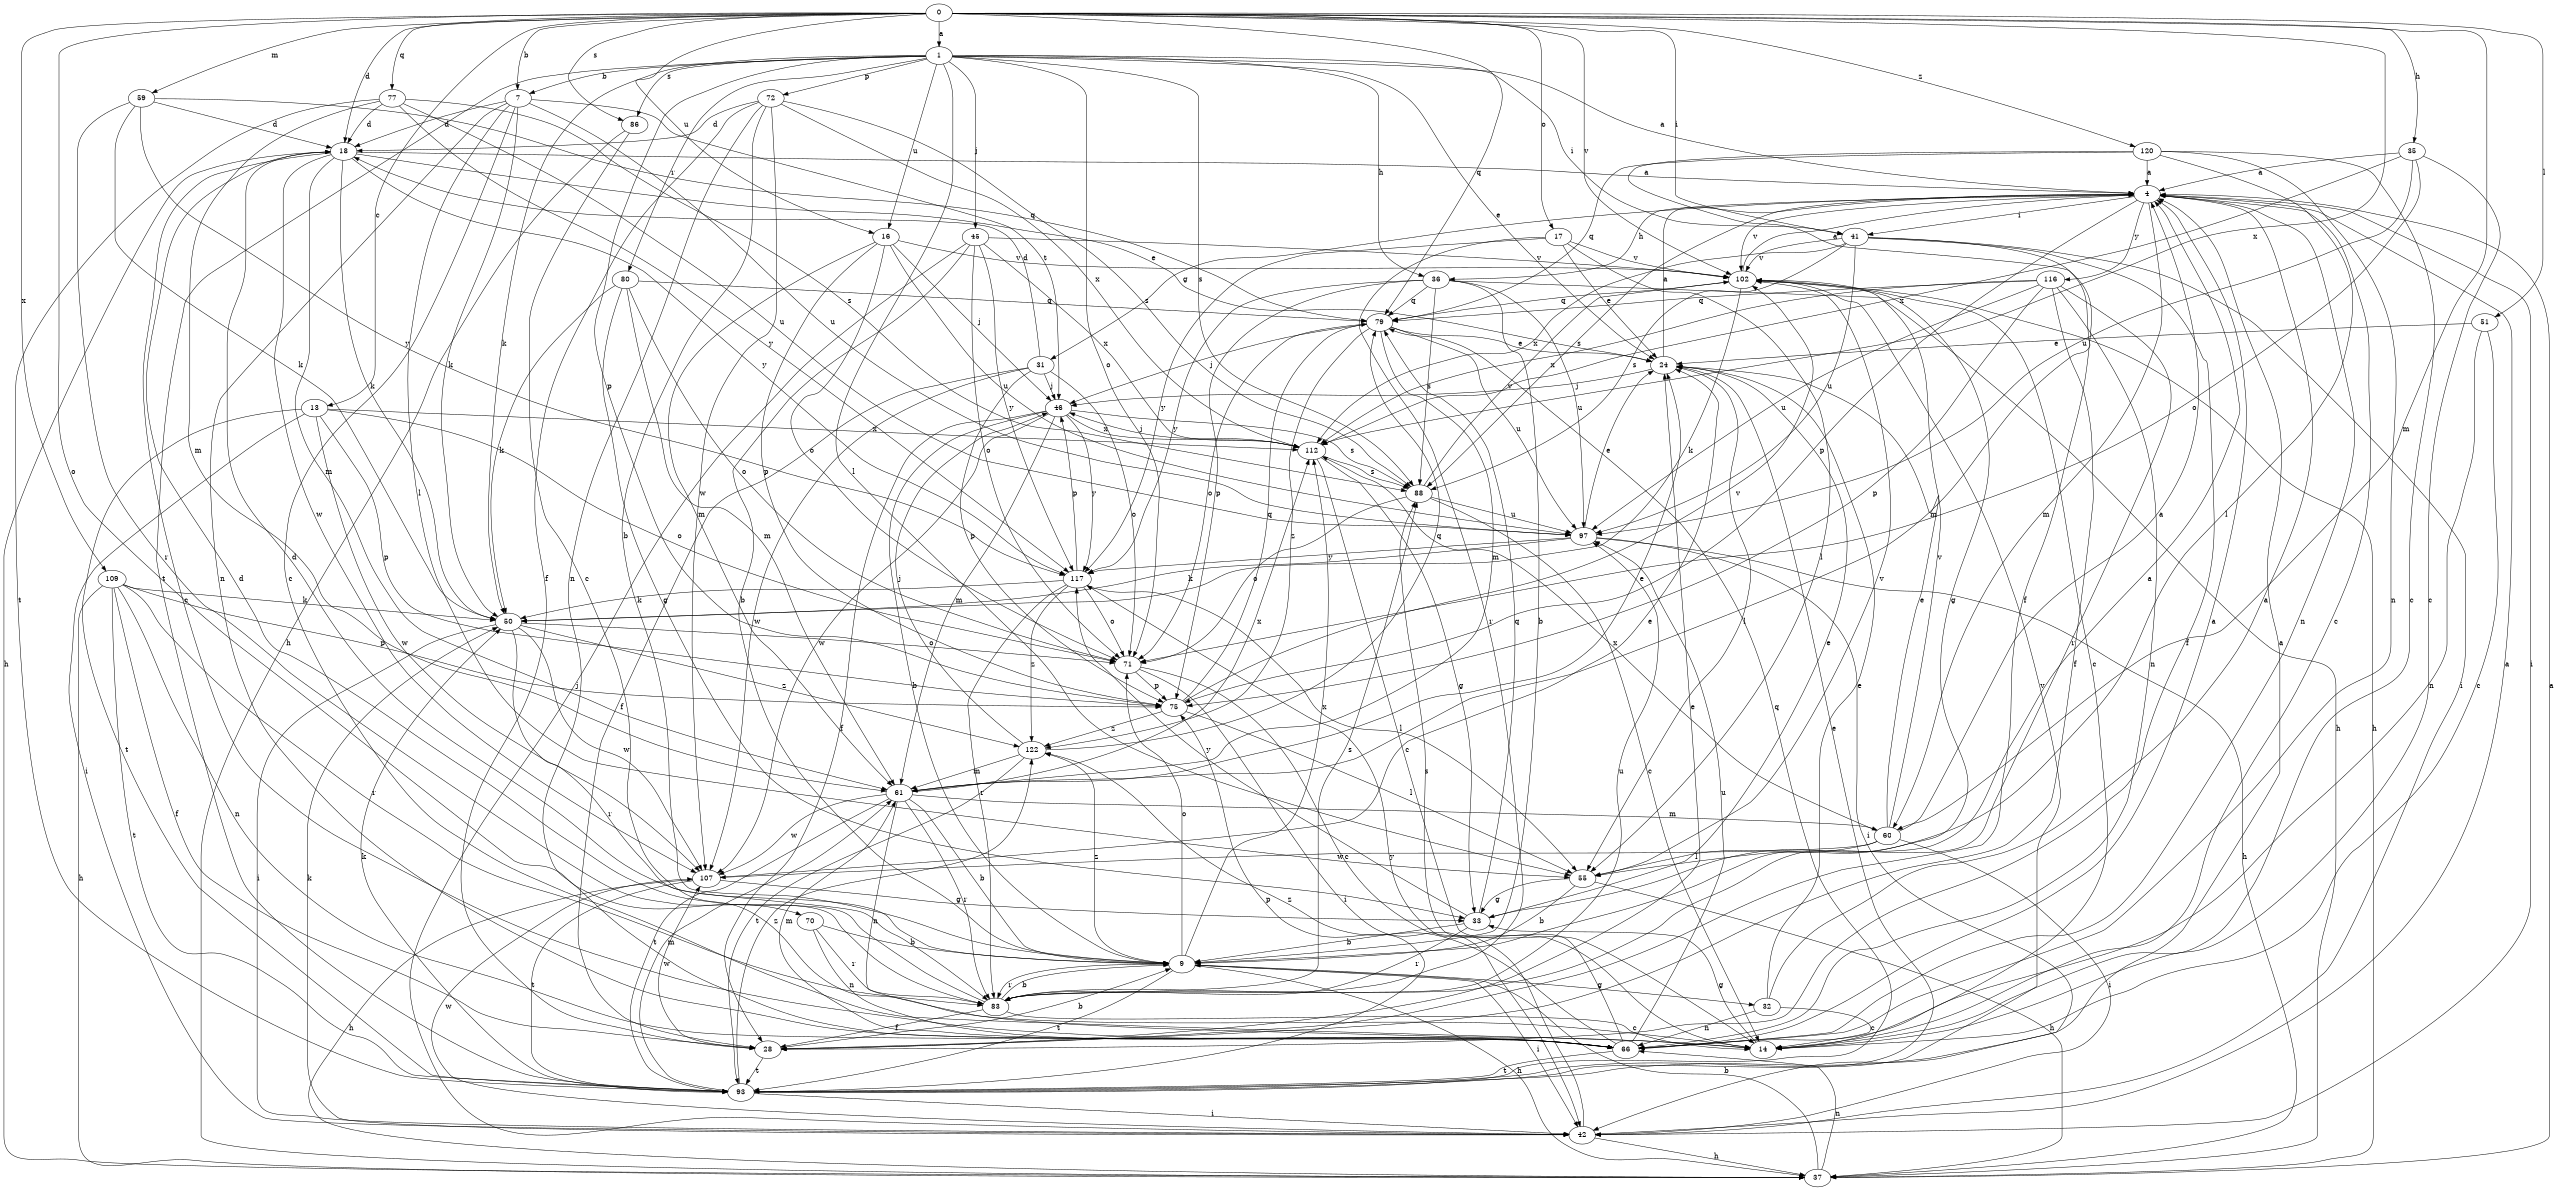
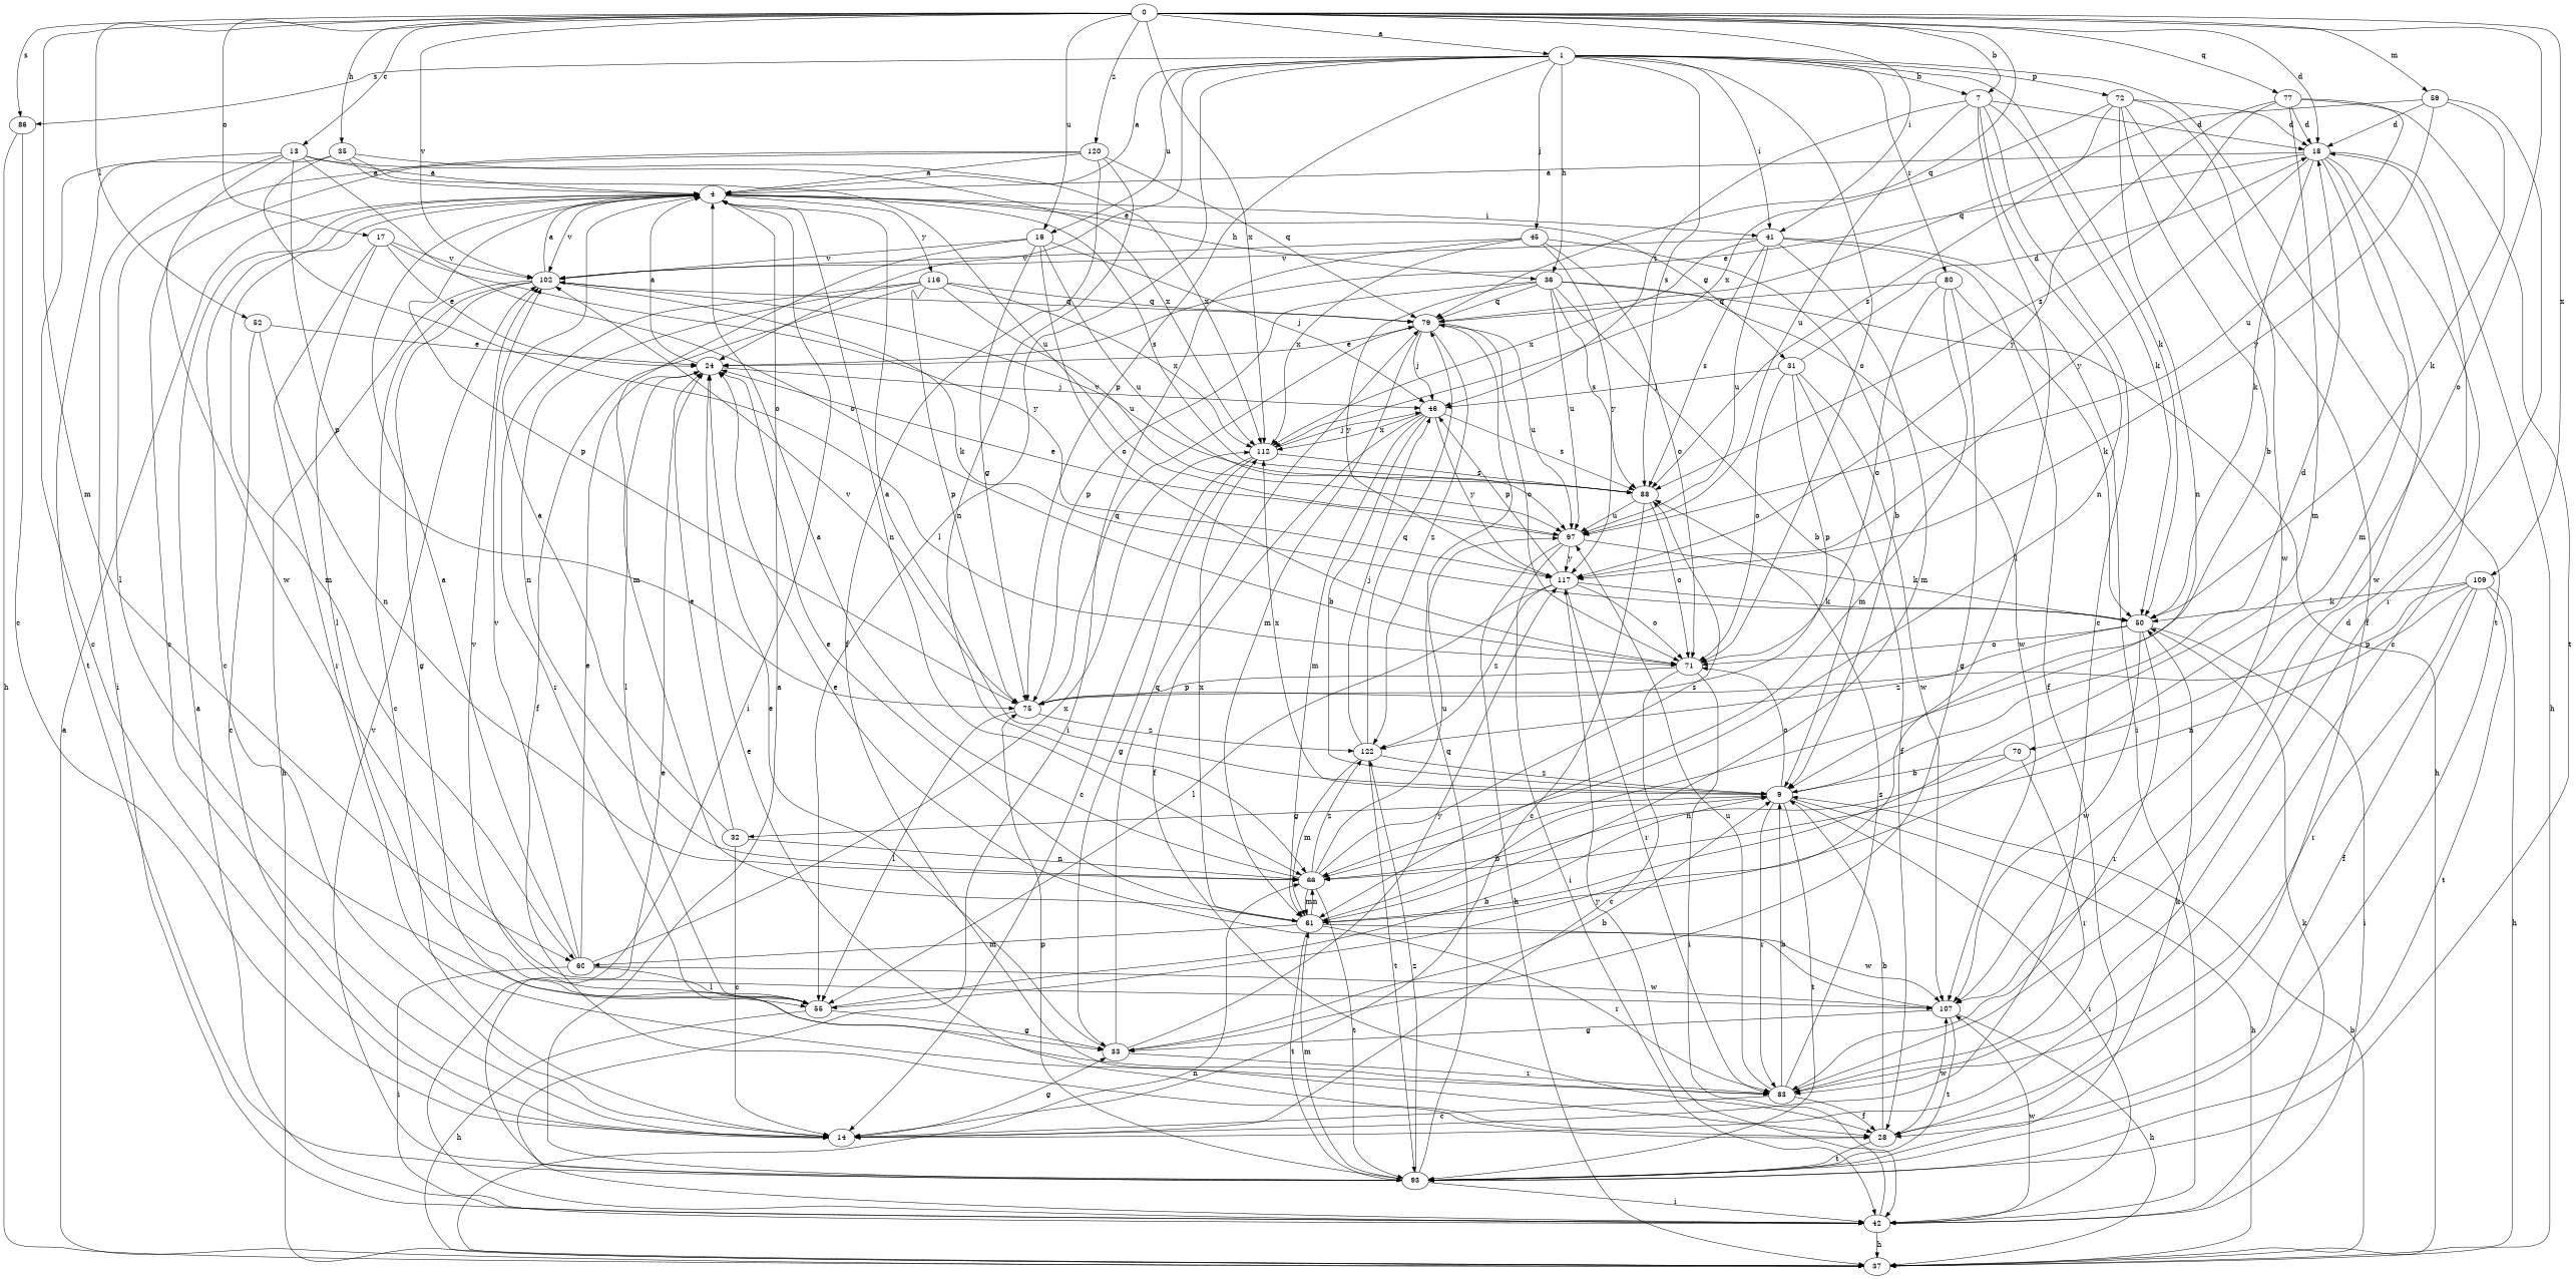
  strict digraph {
    0
    1
    7
    13
    18
    35
    41
-   51
+   51 [label=52]
    59
    60
    n11 [label=17]
    70
    77
    79
    86
    n16 [label=16]
    102
    109
    112
    120
    n21 [label=4]
    24
    36
    45
    50
    55
    71
    72
    75
    80
    88
    93
    14
    66
    46
    97
    42
    107
    37
    61
    117
    28
    83
    9
    122
    33
    31
    116
    32
    0 -> 1 [label=a]
    0 -> 7 [label=b]
    0 -> 13 [label=c]
    0 -> 18 [label=d]
    0 -> 35 [label=h]
    0 -> 41 [label=i]
    0 -> 51 [label=l]
    0 -> 59 [label=m]
    0 -> 60 [label=m]
    0 -> n11 [label=o]
    0 -> 70 [label=o]
    0 -> 77 [label=q]
    0 -> 79 [label=q]
    0 -> 86 [label=s]
    0 -> n16 [label=u]
    0 -> 102 [label=v]
    0 -> 109 [label=x]
    0 -> 112 [label=x]
    0 -> 120 [label=z]
    1 -> 7 [label=b]
    1 -> 41 [label=i]
    1 -> 86 [label=s]
    1 -> n16 [label=u]
    1 -> n21 [label=a]
    1 -> 24 [label=e]
    1 -> 36 [label=h]
    1 -> 45 [label=j]
    1 -> 50 [label=k]
    1 -> 55 [label=l]
    1 -> 71 [label=o]
    1 -> 72 [label=p]
    1 -> 75 [label=p]
    1 -> 80 [label=r]
    1 -> 88 [label=s]
    1 -> 93 [label=t]
    7 -> 18 [label=d]
    7 -> 50 [label=k]
    7 -> 55 [label=l]
    7 -> 14 [label=c]
    7 -> 66 [label=n]
    7 -> 46 [label=t]
    7 -> 97 [label=u]
    13 -> 112 [label=x]
+   13 -> n21 [label=a]
    13 -> 71 [label=o]
    13 -> 75 [label=p]
    13 -> 93 [label=t]
    13 -> 42 [label=i]
    13 -> 107 [label=w]
    18 -> n21 [label=a]
    18 -> 24 [label=e]
    18 -> 50 [label=k]
    18 -> 14 [label=c]
    18 -> 107 [label=w]
    18 -> 37 [label=h]
    18 -> 61 [label=m]
    18 -> 117 [label=y]
    35 -> 112 [label=x]
    35 -> n21 [label=a]
    35 -> 71 [label=o]
    35 -> 14 [label=c]
    35 -> 97 [label=u]
    41 -> 102 [label=v]
    41 -> 112 [label=x]
    41 -> 88 [label=s]
    41 -> 97 [label=u]
    41 -> 42 [label=i]
    41 -> 61 [label=m]
    41 -> 28 [label=f]
    51 -> 24 [label=e]
    51 -> 14 [label=c]
    51 -> 66 [label=n]
    59 -> 18 [label=d]
    59 -> 79 [label=q]
    59 -> 50 [label=k]
    59 -> 117 [label=y]
    59 -> 83 [label=r]
    60 -> 102 [label=v]
    60 -> 112 [label=x]
    60 -> n21 [label=a]
    60 -> 24 [label=e]
    60 -> 55 [label=l]
    60 -> 42 [label=i]
    60 -> 107 [label=w]
    n11 -> 102 [label=v]
    n11 -> 24 [label=e]
    n11 -> 55 [label=l]
    n11 -> 117 [label=y]
    n11 -> 83 [label=r]
    70 -> 66 [label=n]
    70 -> 83 [label=r]
    70 -> 9 [label=b]
    77 -> 18 [label=d]
    77 -> 88 [label=s]
    77 -> 93 [label=t]
    77 -> 97 [label=u]
    77 -> 61 [label=m]
    77 -> 117 [label=y]
    79 -> 24 [label=e]
    79 -> 71 [label=o]
    79 -> 46 [label=j]
    79 -> 97 [label=u]
    79 -> 61 [label=m]
    79 -> 122 [label=z]
    86 -> 14 [label=c]
    86 -> 37 [label=h]
    n16 -> 102 [label=v]
    n16 -> 71 [label=o]
-   n16 -> 75 [label=p]
+   n16 -> 75 [label=g]
    n16 -> 46 [label=j]
    n16 -> 97 [label=u]
    n16 -> 61 [label=m]
    102 -> 79 [label=q]
    102 -> n21 [label=a]
    102 -> 50 [label=k]
    102 -> 14 [label=c]
    102 -> 37 [label=h]
    102 -> 33 [label=g]
    109 -> 50 [label=k]
    109 -> 75 [label=p]
    109 -> 93 [label=t]
    109 -> 66 [label=n]
    109 -> 37 [label=h]
    109 -> 28 [label=f]
    109 -> 83 [label=r]
    112 -> 88 [label=s]
    112 -> 14 [label=c]
    112 -> 46 [label=j]
    112 -> 33 [label=g]
    120 -> 79 [label=q]
    120 -> n21 [label=a]
    120 -> 55 [label=l]
    120 -> 14 [label=c]
    120 -> 66 [label=n]
    120 -> 28 [label=f]
    n21 -> 41 [label=i]
    n21 -> 60 [label=m]
    n21 -> 102 [label=v]
    n21 -> 36 [label=h]
    n21 -> 75 [label=p]
    n21 -> 88 [label=s]
    n21 -> 14 [label=c]
    n21 -> 66 [label=n]
    n21 -> 42 [label=i]
    n21 -> 31 [label=g]
    n21 -> 116 [label=y]
    24 -> n21 [label=a]
    24 -> 55 [label=l]
    24 -> 46 [label=j]
    36 -> 79 [label=q]
    36 -> 75 [label=p]
    36 -> 88 [label=s]
    36 -> 97 [label=u]
    36 -> 37 [label=h]
    36 -> 117 [label=y]
    36 -> 9 [label=b]
    45 -> 102 [label=v]
    45 -> 112 [label=x]
    45 -> 71 [label=o]
-   45 -> 42 [label=j]
+   45 -> 42 [label=i]
    45 -> 117 [label=y]
    45 -> 9 [label=b]
    50 -> 71 [label=o]
    50 -> 42 [label=i]
    50 -> 107 [label=w]
    50 -> 83 [label=r]
    50 -> 122 [label=z]
    55 -> 102 [label=v]
    55 -> 37 [label=h]
    55 -> 9 [label=b]
    55 -> 33 [label=g]
    71 -> 75 [label=p]
    71 -> 14 [label=c]
    71 -> 42 [label=i]
    72 -> 18 [label=d]
    72 -> 112 [label=x]
    72 -> 88 [label=s]
    72 -> 66 [label=n]
    72 -> 107 [label=w]
    72 -> 28 [label=f]
    72 -> 9 [label=b]
    75 -> 79 [label=q]
    75 -> 102 [label=v]
    75 -> 55 [label=l]
    75 -> 122 [label=z]
    80 -> 79 [label=q]
    80 -> 50 [label=k]
    80 -> 71 [label=o]
    80 -> 61 [label=m]
    80 -> 33 [label=g]
    88 -> 102 [label=v]
    88 -> 71 [label=o]
    88 -> 14 [label=c]
    88 -> 97 [label=u]
    93 -> 79 [label=q]
    93 -> 102 [label=v]
    93 -> n21 [label=a]
    93 -> 24 [label=e]
    93 -> 50 [label=k]
    93 -> 75 [label=p]
    93 -> 42 [label=i]
    93 -> 61 [label=m]
    93 -> 122 [label=z]
    14 -> 33 [label=g]
    66 -> n21 [label=a]
    66 -> 88 [label=s]
    66 -> 93 [label=t]
    66 -> 97 [label=u]
    66 -> 61 [label=m]
    66 -> 122 [label=z]
    46 -> 112 [label=x]
    46 -> 88 [label=s]
-   46 -> 107 [label=w]
+   36 -> 107 [label=w]
    46 -> 61 [label=m]
    46 -> 117 [label=y]
    46 -> 28 [label=f]
    46 -> 9 [label=b]
    97 -> 24 [label=e]
    97 -> 50 [label=k]
    97 -> 42 [label=i]
    97 -> 37 [label=h]
    97 -> 117 [label=y]
    42 -> n21 [label=a]
    42 -> 50 [label=k]
    42 -> 107 [label=w]
    42 -> 37 [label=h]
    42 -> 117 [label=y]
    107 -> 24 [label=e]
    107 -> 93 [label=t]
    107 -> 37 [label=h]
    107 -> 33 [label=g]
    37 -> n21 [label=a]
    37 -> 66 [label=n]
    37 -> 9 [label=b]
    61 -> 60 [label=m]
    61 -> 112 [label=x]
    61 -> 24 [label=e]
    61 -> 93 [label=t]
    61 -> 66 [label=n]
    61 -> 107 [label=w]
    61 -> 83 [label=r]
    61 -> 9 [label=b]
    117 -> 50 [label=k]
    117 -> 55 [label=l]
    117 -> 71 [label=o]
    117 -> 46 [label=p]
    117 -> 83 [label=r]
    117 -> 122 [label=z]
    28 -> 24 [label=e]
    28 -> 93 [label=t]
    28 -> 107 [label=w]
    28 -> 9 [label=b]
    83 -> 18 [label=d]
    83 -> 88 [label=s]
    83 -> 14 [label=c]
    83 -> 97 [label=u]
    83 -> 28 [label=f]
    83 -> 9 [label=b]
    9 -> 18 [label=d]
    9 -> 112 [label=x]
    9 -> n21 [label=a]
    9 -> 71 [label=o]
    9 -> 93 [label=t]
    9 -> 42 [label=i]
    9 -> 37 [label=h]
    9 -> 83 [label=r]
-   9 -> 122 [label=z]
+   122 -> 9 [label=z]
    9 -> 32 [label=g]
    122 -> 79 [label=q]
    122 -> 93 [label=t]
    122 -> 46 [label=j]
    122 -> 61 [label=m]
    33 -> 79 [label=q]
    33 -> 24 [label=e]
    33 -> 117 [label=y]
    33 -> 83 [label=r]
    33 -> 9 [label=b]
    31 -> 18 [label=d]
    31 -> 71 [label=o]
    31 -> 75 [label=p]
    31 -> 46 [label=j]
    31 -> 107 [label=w]
    31 -> 28 [label=f]
    116 -> 79 [label=q]
    116 -> 112 [label=x]
    116 -> 75 [label=p]
    116 -> 66 [label=n]
    116 -> 97 [label=u]
    116 -> 28 [label=f]
    116 -> 83 [label=r]
    32 -> n21 [label=a]
    32 -> 24 [label=e]
    32 -> 14 [label=c]
    32 -> 66 [label=n]
  }
